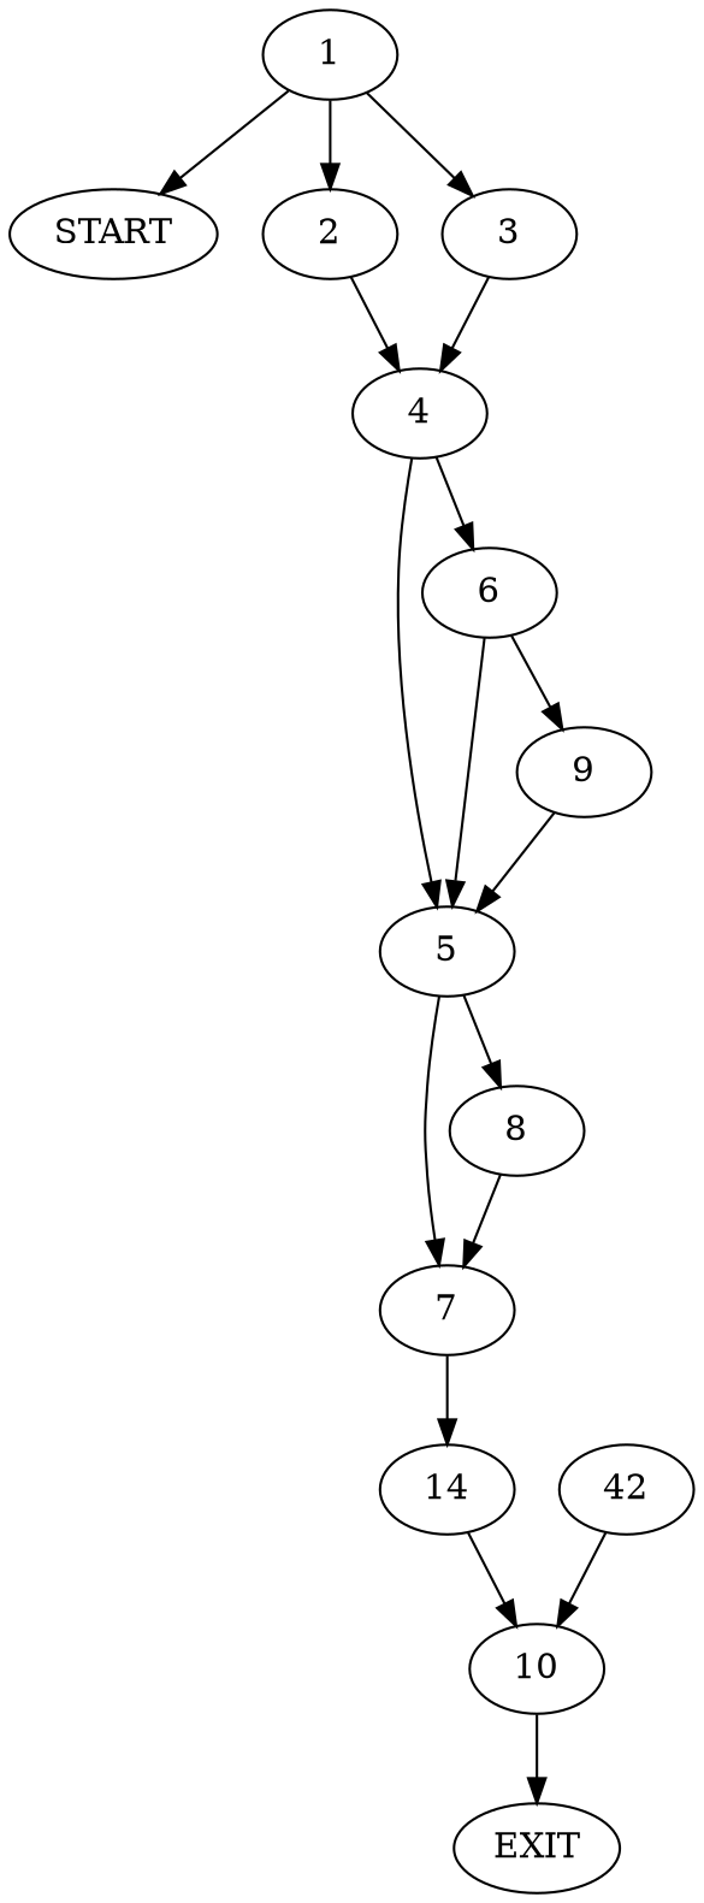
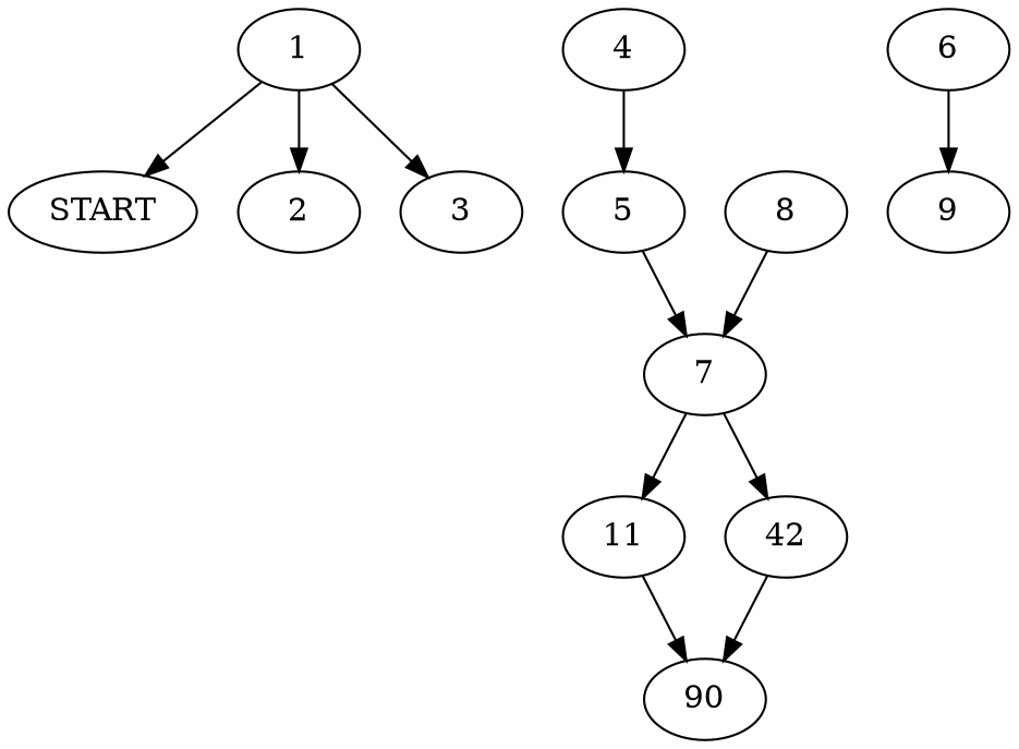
  digraph {
    fontname="DejaVu Serif"
    node [fontname="DejaVu Serif"]
    edge [fontname="DejaVu Serif"]
    n1 [label=START]
    1
    2
    3
-   n5 [label=EXIT]
    4
    5
    6
    7
    8
    9
-   11 [label=14]
+   11
    n13 [label=42]
-   10
+   10 [label=90]
    1 -> n1
    1 -> 2
    1 -> 3
-   2 -> 4
-   3 -> 4
    4 -> 5
-   4 -> 6
    5 -> 7
-   5 -> 8
-   6 -> 5
    6 -> 9
    7 -> 11
+   7 -> n13
    8 -> 7
-   9 -> 5
    11 -> 10
    n13 -> 10
-   10 -> n5
  }
